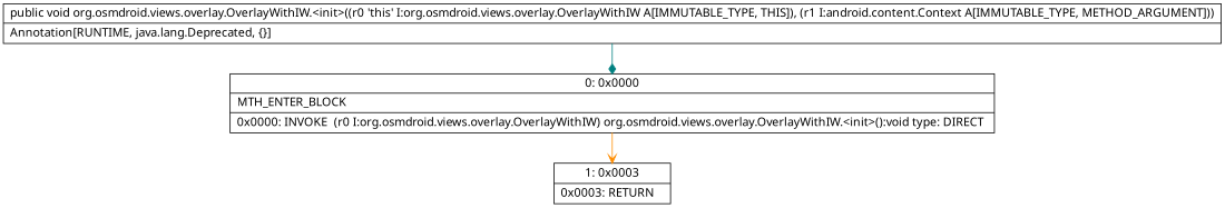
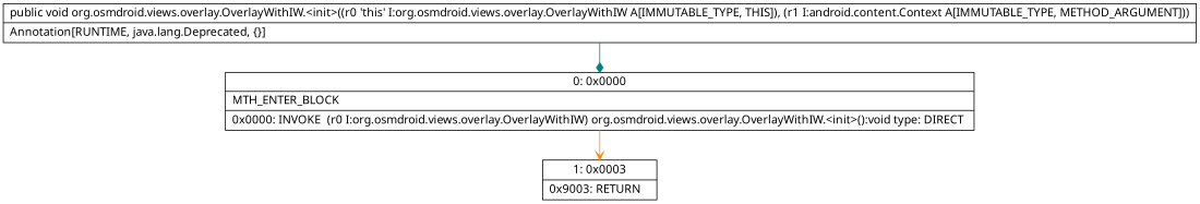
  digraph {
    fontname="Noto Sans"
    node [shape=record fontname="Noto Sans"]
    edge [fontname="Noto Sans"]
    n1 [label="{0\:\ 0x0000|MTH_ENTER_BLOCK\l|0x0000: INVOKE  (r0 I:org.osmdroid.views.overlay.OverlayWithIW) org.osmdroid.views.overlay.OverlayWithIW.\<init\>():void type: DIRECT \l}"]
-   n2 [label="{1\:\ 0x0003|0x0003: RETURN   \l}"]
+   n2 [label="{1\:\ 0x0003|0x9003: RETURN   \l}"]
    n3 [label="{public void org.osmdroid.views.overlay.OverlayWithIW.\<init\>((r0 'this' I:org.osmdroid.views.overlay.OverlayWithIW A[IMMUTABLE_TYPE, THIS]), (r1 I:android.content.Context A[IMMUTABLE_TYPE, METHOD_ARGUMENT]))  | Annotation[RUNTIME, java.lang.Deprecated, \{\}]\l}"]
    n1 -> n2 [color=darkorange arrowhead=vee]
    n3 -> n1 [color=teal arrowhead=diamond]
  }
